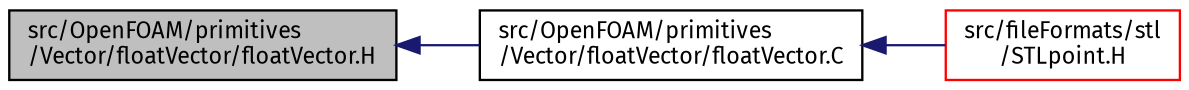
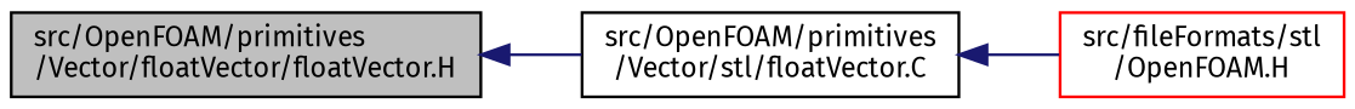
  digraph {
    fontname="Fira Sans"
    rankdir=LR
    node [color=black fontname="Fira Sans" fontsize=10 shape=record]
    edge [color=midnightblue dir=back fontname="Fira Sans" fontsize=10 labelfontname=Helvetica labelfontsize=10 style=solid]
    n1 [fillcolor=grey75 fontcolor=black height=0.2 label="src/OpenFOAM/primitives\l/Vector/floatVector/floatVector.H" style=filled width=0.4]
-   n2 [height=0.2 label="src/OpenFOAM/primitives\l/Vector/floatVector/floatVector.C" width=0.4]
-   n3 [color=red height=0.2 label="src/fileFormats/stl\l/STLpoint.H" width=0.4]
+   n2 [height=0.2 label="src/OpenFOAM/primitives\l/Vector/stl/floatVector.C" width=0.4]
+   n3 [color=red height=0.2 label="src/fileFormats/stl\l/OpenFOAM.H" width=0.4]
    n1 -> n2
    n2 -> n3
  }
